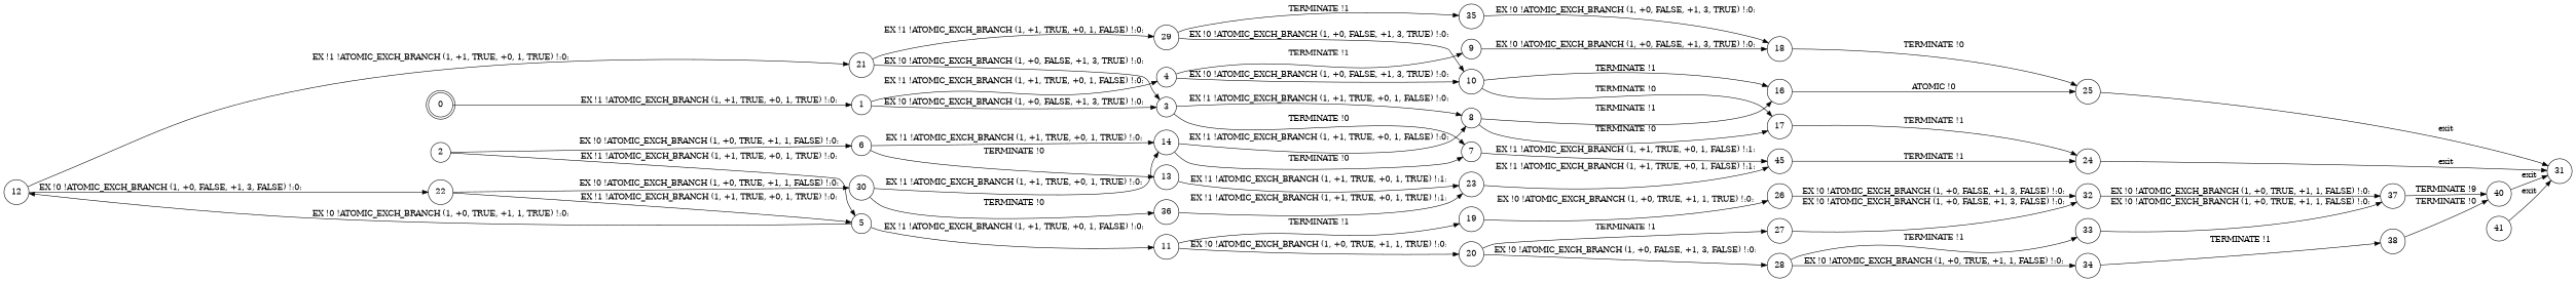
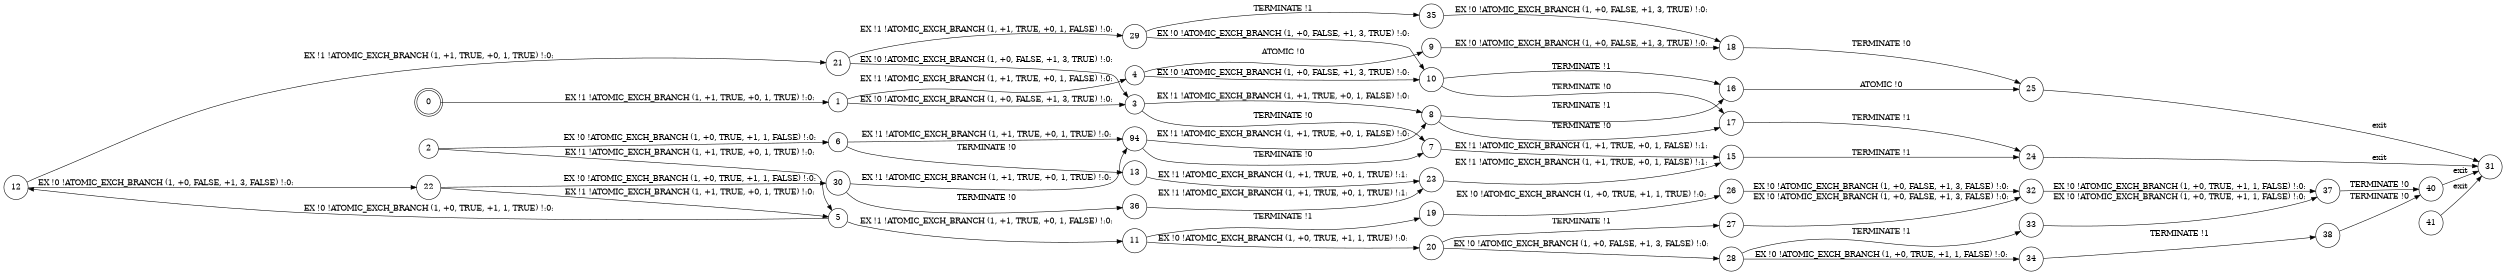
  digraph {
    rankdir=LR
    node [shape=circle]
    0 [peripheries=2]
    1
    3
    4
    2
    5
    6
    7
    8
    9
    10
    11
    12
    13
-   14
-   15 [label=45]
+   14 [label=94]
+   15
    16
    17
    18
    19
    20
    21
    22
    23
    24
    25
    26
    27
    28
    29
    30
    31
    32
    33
    34
    35
    36
    37
    38
    40
    41
    0 -> 1 [label="EX !1 !ATOMIC_EXCH_BRANCH (1, +1, TRUE, +0, 1, TRUE) !:0:"]
    1 -> 3 [label="EX !0 !ATOMIC_EXCH_BRANCH (1, +0, FALSE, +1, 3, TRUE) !:0:"]
    1 -> 4 [label="EX !1 !ATOMIC_EXCH_BRANCH (1, +1, TRUE, +0, 1, FALSE) !:0:"]
    3 -> 7 [label="TERMINATE !0"]
    3 -> 8 [label="EX !1 !ATOMIC_EXCH_BRANCH (1, +1, TRUE, +0, 1, FALSE) !:0:"]
-   4 -> 9 [label="TERMINATE !1"]
+   4 -> 9 [label="ATOMIC !0"]
    4 -> 10 [label="EX !0 !ATOMIC_EXCH_BRANCH (1, +0, FALSE, +1, 3, TRUE) !:0:"]
    2 -> 5 [label="EX !1 !ATOMIC_EXCH_BRANCH (1, +1, TRUE, +0, 1, TRUE) !:0:"]
    2 -> 6 [label="EX !0 !ATOMIC_EXCH_BRANCH (1, +0, TRUE, +1, 1, FALSE) !:0:"]
    5 -> 11 [label="EX !1 !ATOMIC_EXCH_BRANCH (1, +1, TRUE, +0, 1, FALSE) !:0:"]
    5 -> 12 [label="EX !0 !ATOMIC_EXCH_BRANCH (1, +0, TRUE, +1, 1, TRUE) !:0:"]
    6 -> 13 [label="TERMINATE !0"]
    6 -> 14 [label="EX !1 !ATOMIC_EXCH_BRANCH (1, +1, TRUE, +0, 1, TRUE) !:0:"]
    7 -> 15 [label="EX !1 !ATOMIC_EXCH_BRANCH (1, +1, TRUE, +0, 1, FALSE) !:1:"]
    8 -> 16 [label="TERMINATE !1"]
    8 -> 17 [label="TERMINATE !0"]
    9 -> 18 [label="EX !0 !ATOMIC_EXCH_BRANCH (1, +0, FALSE, +1, 3, TRUE) !:0:"]
    10 -> 16 [label="TERMINATE !1"]
    10 -> 17 [label="TERMINATE !0"]
    11 -> 19 [label="TERMINATE !1"]
    11 -> 20 [label="EX !0 !ATOMIC_EXCH_BRANCH (1, +0, TRUE, +1, 1, TRUE) !:0:"]
    12 -> 21 [label="EX !1 !ATOMIC_EXCH_BRANCH (1, +1, TRUE, +0, 1, TRUE) !:0:"]
    12 -> 22 [label="EX !0 !ATOMIC_EXCH_BRANCH (1, +0, FALSE, +1, 3, FALSE) !:0:"]
    13 -> 23 [label="EX !1 !ATOMIC_EXCH_BRANCH (1, +1, TRUE, +0, 1, TRUE) !:1:"]
    14 -> 7 [label="TERMINATE !0"]
    14 -> 8 [label="EX !1 !ATOMIC_EXCH_BRANCH (1, +1, TRUE, +0, 1, FALSE) !:0:"]
    15 -> 24 [label="TERMINATE !1"]
    16 -> 25 [label="ATOMIC !0"]
    17 -> 24 [label="TERMINATE !1"]
    18 -> 25 [label="TERMINATE !0"]
    19 -> 26 [label="EX !0 !ATOMIC_EXCH_BRANCH (1, +0, TRUE, +1, 1, TRUE) !:0:"]
    20 -> 27 [label="TERMINATE !1"]
    20 -> 28 [label="EX !0 !ATOMIC_EXCH_BRANCH (1, +0, FALSE, +1, 3, FALSE) !:0:"]
    21 -> 3 [label="EX !0 !ATOMIC_EXCH_BRANCH (1, +0, FALSE, +1, 3, TRUE) !:0:"]
    21 -> 29 [label="EX !1 !ATOMIC_EXCH_BRANCH (1, +1, TRUE, +0, 1, FALSE) !:0:"]
    22 -> 5 [label="EX !1 !ATOMIC_EXCH_BRANCH (1, +1, TRUE, +0, 1, TRUE) !:0:"]
    22 -> 30 [label="EX !0 !ATOMIC_EXCH_BRANCH (1, +0, TRUE, +1, 1, FALSE) !:0:"]
    23 -> 15 [label="EX !1 !ATOMIC_EXCH_BRANCH (1, +1, TRUE, +0, 1, FALSE) !:1:"]
    24 -> 31 [label=exit]
    25 -> 31 [label=exit]
    26 -> 32 [label="EX !0 !ATOMIC_EXCH_BRANCH (1, +0, FALSE, +1, 3, FALSE) !:0:"]
    27 -> 32 [label="EX !0 !ATOMIC_EXCH_BRANCH (1, +0, FALSE, +1, 3, FALSE) !:0:"]
    28 -> 33 [label="TERMINATE !1"]
    28 -> 34 [label="EX !0 !ATOMIC_EXCH_BRANCH (1, +0, TRUE, +1, 1, FALSE) !:0:"]
    29 -> 10 [label="EX !0 !ATOMIC_EXCH_BRANCH (1, +0, FALSE, +1, 3, TRUE) !:0:"]
    29 -> 35 [label="TERMINATE !1"]
    30 -> 14 [label="EX !1 !ATOMIC_EXCH_BRANCH (1, +1, TRUE, +0, 1, TRUE) !:0:"]
    30 -> 36 [label="TERMINATE !0"]
    32 -> 37 [label="EX !0 !ATOMIC_EXCH_BRANCH (1, +0, TRUE, +1, 1, FALSE) !:0:"]
    33 -> 37 [label="EX !0 !ATOMIC_EXCH_BRANCH (1, +0, TRUE, +1, 1, FALSE) !:0:"]
    34 -> 38 [label="TERMINATE !1"]
    35 -> 18 [label="EX !0 !ATOMIC_EXCH_BRANCH (1, +0, FALSE, +1, 3, TRUE) !:0:"]
    36 -> 23 [label="EX !1 !ATOMIC_EXCH_BRANCH (1, +1, TRUE, +0, 1, TRUE) !:1:"]
-   37 -> 40 [label="TERMINATE !9"]
+   37 -> 40 [label="TERMINATE !0"]
    38 -> 40 [label="TERMINATE !0"]
    40 -> 31 [label=exit]
    41 -> 31 [label=exit]
  }
